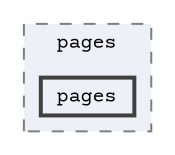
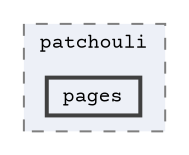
  digraph {
    compound=true
    fontname="Courier Prime"
    n1 [color=grey25 fillcolor="#edf0f7" fontname="Courier Prime" fontsize=10 height=0.2 label=pages shape=box style="filled,bold" width=0.4]
    subgraph cluster_1 {
      bgcolor="#edf0f7"
      fontsize=10
-     label=pages
+     label=patchouli
      pencolor=grey50
      style="filled,dashed"
      n1
    }
  }
